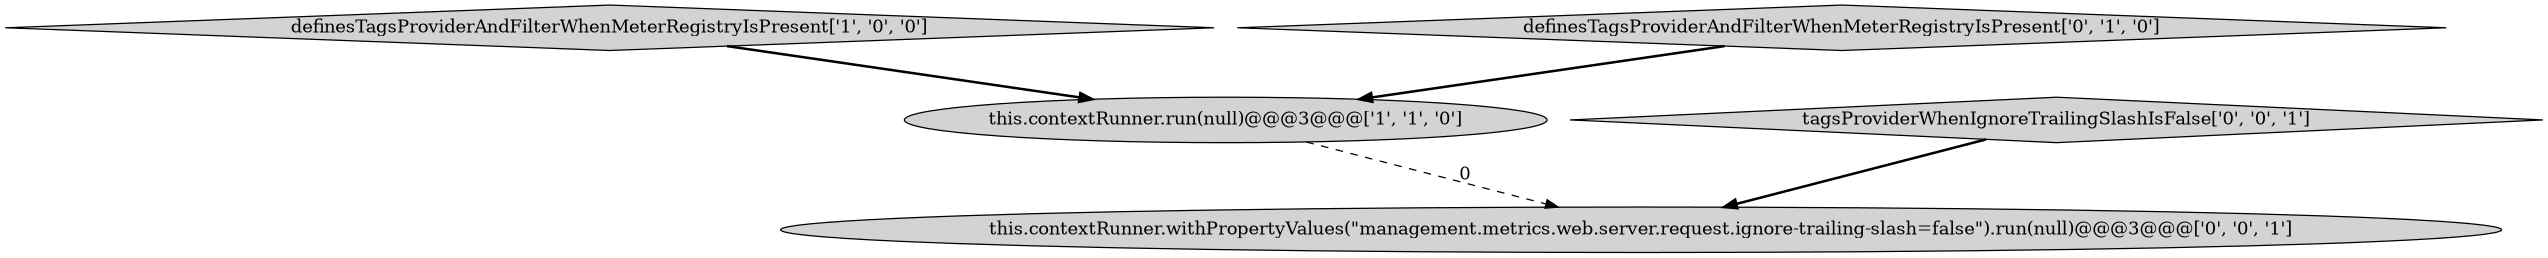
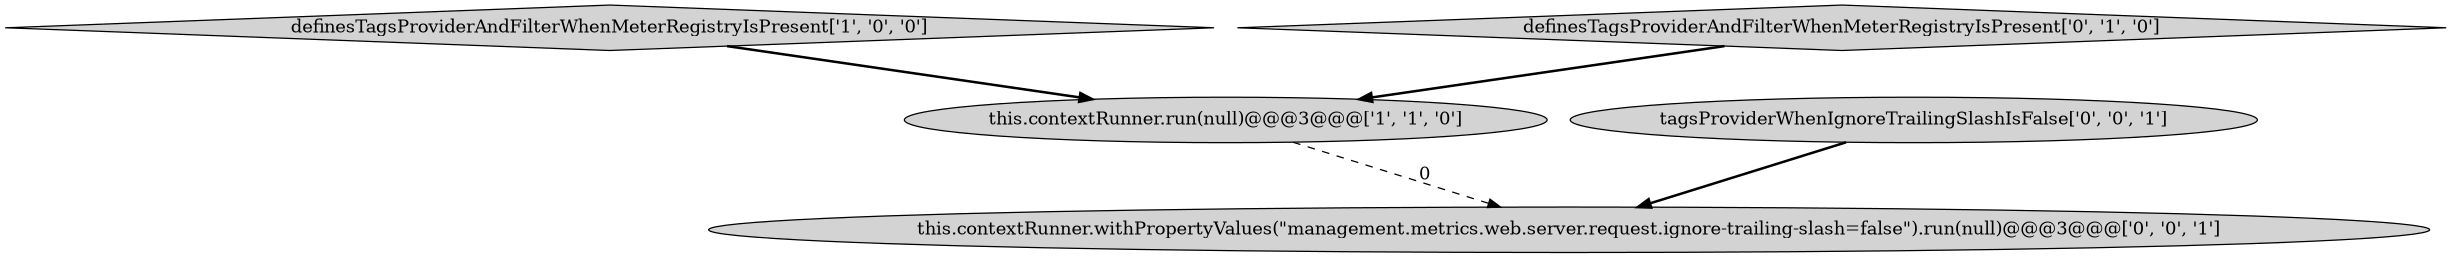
  digraph {
    node [fillcolor=lightgray shape=diamond style=filled]
    edge [style=bold]
    n1 [label="definesTagsProviderAndFilterWhenMeterRegistryIsPresent['1', '0', '0']"]
    n2 [label="this.contextRunner.run(null)@@@3@@@['1', '1', '0']" shape=ellipse]
    n3 [label="this.contextRunner.withPropertyValues(\"management.metrics.web.server.request.ignore-trailing-slash=false\").run(null)@@@3@@@['0', '0', '1']" shape=ellipse]
    n4 [label="definesTagsProviderAndFilterWhenMeterRegistryIsPresent['0', '1', '0']"]
-   n5 [label="tagsProviderWhenIgnoreTrailingSlashIsFalse['0', '0', '1']"]
+   n5 [label="tagsProviderWhenIgnoreTrailingSlashIsFalse['0', '0', '1']" shape=ellipse]
    n1 -> n2
    n2 -> n3 [label=0 style=dashed]
    n4 -> n2
    n5 -> n3
  }
